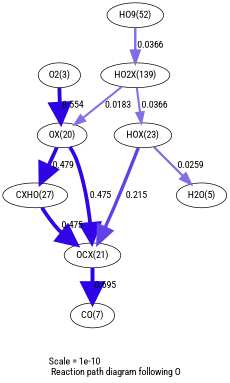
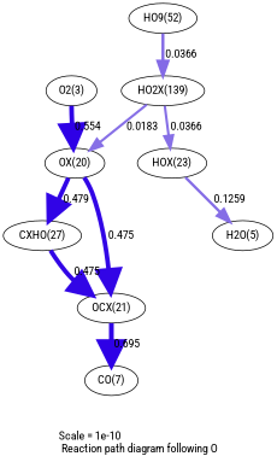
  digraph {
    fontname="Roboto Condensed"
    label="Scale = 1e-10\l Reaction path diagram following O"
    node [fontname="Roboto Condensed"]
    edge [arrowsize=2.72 color="0.7, 0.975, 0.9" fontname="Roboto Condensed" penwidth=5.44]
    n1 [label="O2(3)"]
    n2 [label="OX(20)"]
    n3 [label="CXHO(27)"]
    n4 [label="OCX(21)"]
    n5 [label="CO(7)"]
    n6 [label="HOX(23)"]
    n7 [label="H2O(5)"]
    n8 [label="HO2X(139)"]
    n9 [label="HO9(52)"]
    n1 -> n2 [arrowsize=2.78 color="0.7, 1.05, 0.9" label=" 0.554" penwidth=5.55]
    n2 -> n3 [color="0.7, 0.979, 0.9" label=" 0.479"]
    n2 -> n4 [label=" 0.475"]
    n3 -> n4 [label=" 0.475"]
    n4 -> n5 [arrowsize=2.86 color="0.7, 1.19, 0.9" label=" 0.695" penwidth=5.72]
-   n6 -> n4 [arrowsize=2.42 color="0.7, 0.715, 0.9" label=" 0.215" penwidth=4.84]
-   n6 -> n7 [arrowsize=1.62 color="0.7, 0.526, 0.9" label=" 0.0259" penwidth=3.24]
+   n6 -> n7 [arrowsize=1.62 color="0.7, 0.526, 0.9" label=" 0.1259" penwidth=3.24]
    n8 -> n2 [arrowsize=1.49 color="0.7, 0.518, 0.9" label=" 0.0183" penwidth=2.98]
    n8 -> n6 [arrowsize=1.49 color="0.7, 0.518, 0.9" label=" 0.0366" penwidth=2.98]
    n9 -> n8 [arrowsize=1.75 color="0.7, 0.537, 0.9" label=" 0.0366" penwidth=3.5]
  }
